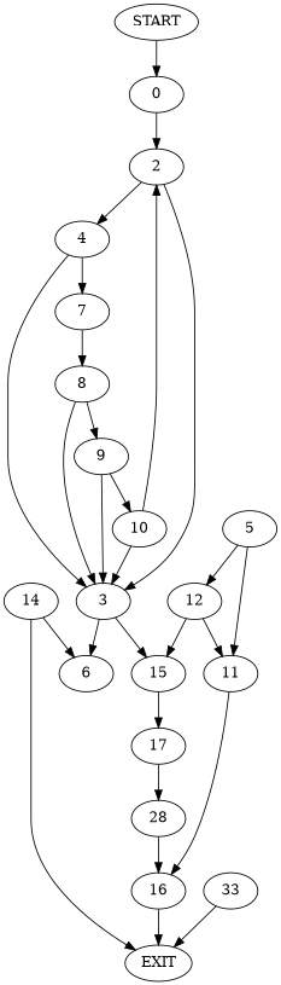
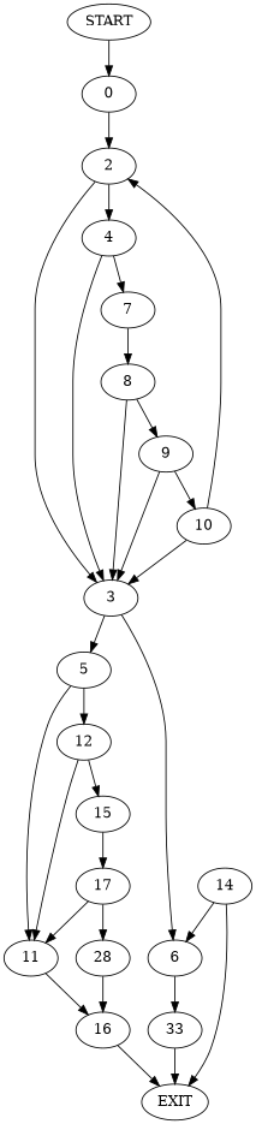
  digraph {
    n1 [label=START]
    n2 [label=0]
    2
    n4 [label=EXIT]
    3
    4
    5
    6
    7
    11
    12
    n12 [label=33]
    8
    16
    15
    14
    9
    10
    17
    n20 [label=28]
    n1 -> n2
    n2 -> 2
    2 -> 3
    2 -> 4
-   3 -> 15
+   3 -> 5
    3 -> 6
    4 -> 3
    4 -> 7
    5 -> 11
    5 -> 12
+   6 -> n12
    7 -> 8
    11 -> 16
    12 -> 11
    12 -> 15
    n12 -> n4
    8 -> 3
    8 -> 9
    16 -> n4
    15 -> 17
    14 -> n4
    14 -> 6
    9 -> 3
    9 -> 10
    10 -> 2
    10 -> 3
+   17 -> 11
    17 -> n20
    n20 -> 16
  }
